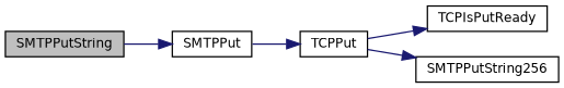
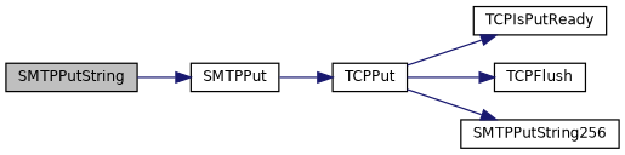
  digraph {
    rankdir=LR
    node [color=black fillcolor=white fontname=Helvetica fontsize=10 shape=record style=filled]
    edge [color=midnightblue fontname=Helvetica fontsize=10 labelfontname=Helvetica labelfontsize=10 style=solid]
    n1 [fillcolor=grey75 fontcolor=black height=0.2 label=SMTPPutString width=0.4]
    n2 [height=0.2 label=SMTPPut width=0.4]
    n3 [height=0.2 label=TCPPut width=0.4]
    n4 [height=0.2 label=TCPIsPutReady width=0.4]
+   n5 [height=0.2 label=TCPFlush width=0.4]
    n6 [height=0.2 label=SMTPPutString256 width=0.4]
    n1 -> n2
    n2 -> n3
    n3 -> n4
+   n3 -> n5
    n3 -> n6
  }
